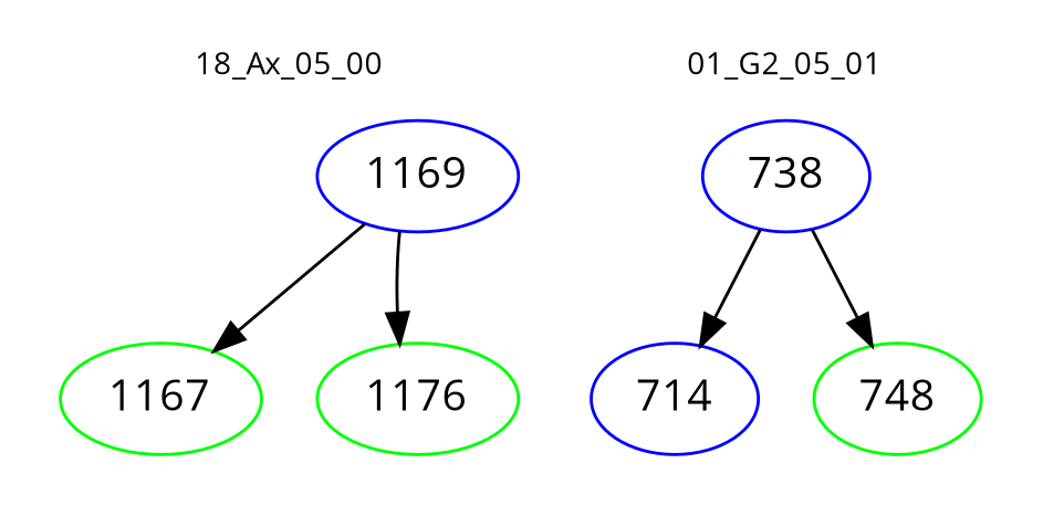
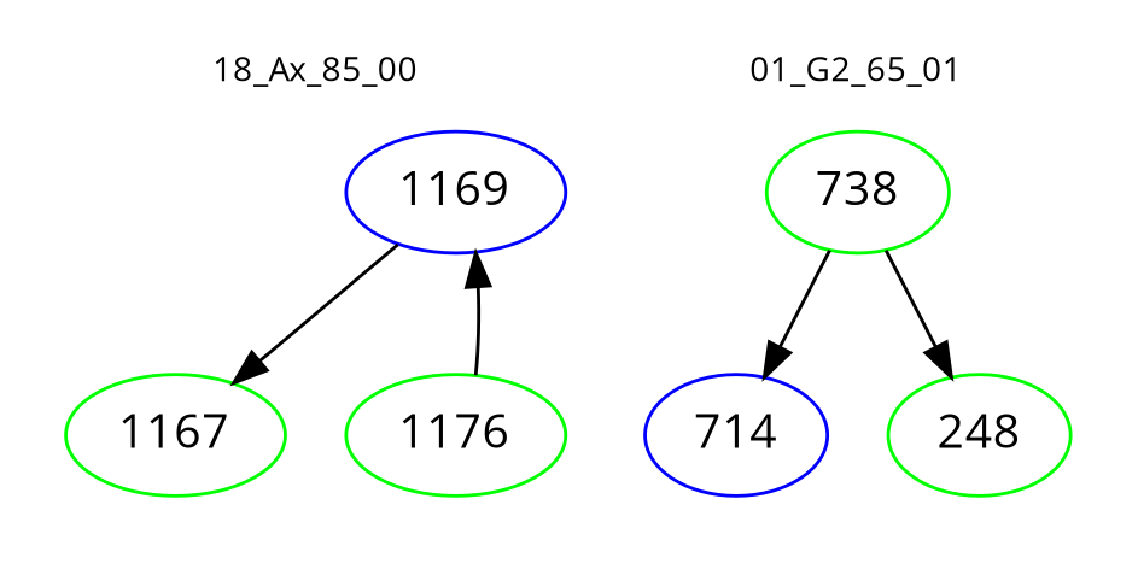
  digraph {
    fontname="Open Sans"
    node [color=blue fontname="Open Sans"]
    edge [color=black fontname="Open Sans"]
    n1 [label=1169]
    n2 [color=green label=1167]
    n3 [color=green label=1176]
-   n4 [label=738]
+   n4 [color=green label=738]
    n5 [label=714]
-   n6 [color=green label=748]
+   n6 [color=green label=248]
    subgraph cluster_1 {
      color=white
      fontsize=10
-     label="18_Ax_05_00"
+     label="18_Ax_85_00"
      n1
      n2
      n3
    }
    subgraph cluster_2 {
      color=white
      fontsize=10
-     label="01_G2_05_01"
+     label="01_G2_65_01"
      n4
      n5
      n6
    }
    n1 -> n2
-   n1 -> n3
+   n3 -> n1
    n4 -> n5
    n4 -> n6
  }
